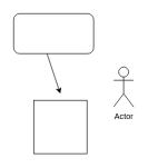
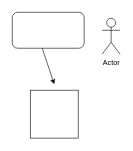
  <mxCell id="0" />
  <mxCell id="1" parent="0" />
  <mxCell id="2" value="" style="rounded=1;whiteSpace=wrap;html=1;" vertex="1" parent="1"><mxGeometry x="20" y="20" width="120" height="60" as="geometry" /></mxCell>
  <mxCell id="3" value="" style="endArrow=classic;html=1;exitX=0.417;exitY=1;exitDx=0;exitDy=0;exitPerimeter=0;" edge="1" parent="1" source="2"><mxGeometry width="50" height="50" relative="1" as="geometry"><mxPoint x="70" y="150" as="sourcePoint" /><mxPoint x="90" y="140" as="targetPoint" /></mxGeometry></mxCell>
  <mxCell id="4" value="" style="whiteSpace=wrap;html=1;aspect=fixed;" vertex="1" parent="1"><mxGeometry x="50" y="150" width="80" height="80" as="geometry" /></mxCell>
- <mxCell id="5" value="Actor" style="shape=umlActor;verticalLabelPosition=bottom;verticalAlign=top;html=1;outlineConnect=0;" vertex="1" parent="1"><mxGeometry x="170" y="100" width="30" height="60" as="geometry" /></mxCell>
+ <mxCell id="5" value="Actor" style="shape=umlActor;verticalLabelPosition=bottom;verticalAlign=top;html=1;outlineConnect=0;" vertex="1" parent="1"><mxGeometry x="170" y="30" width="30" height="60" as="geometry" /></mxCell>
